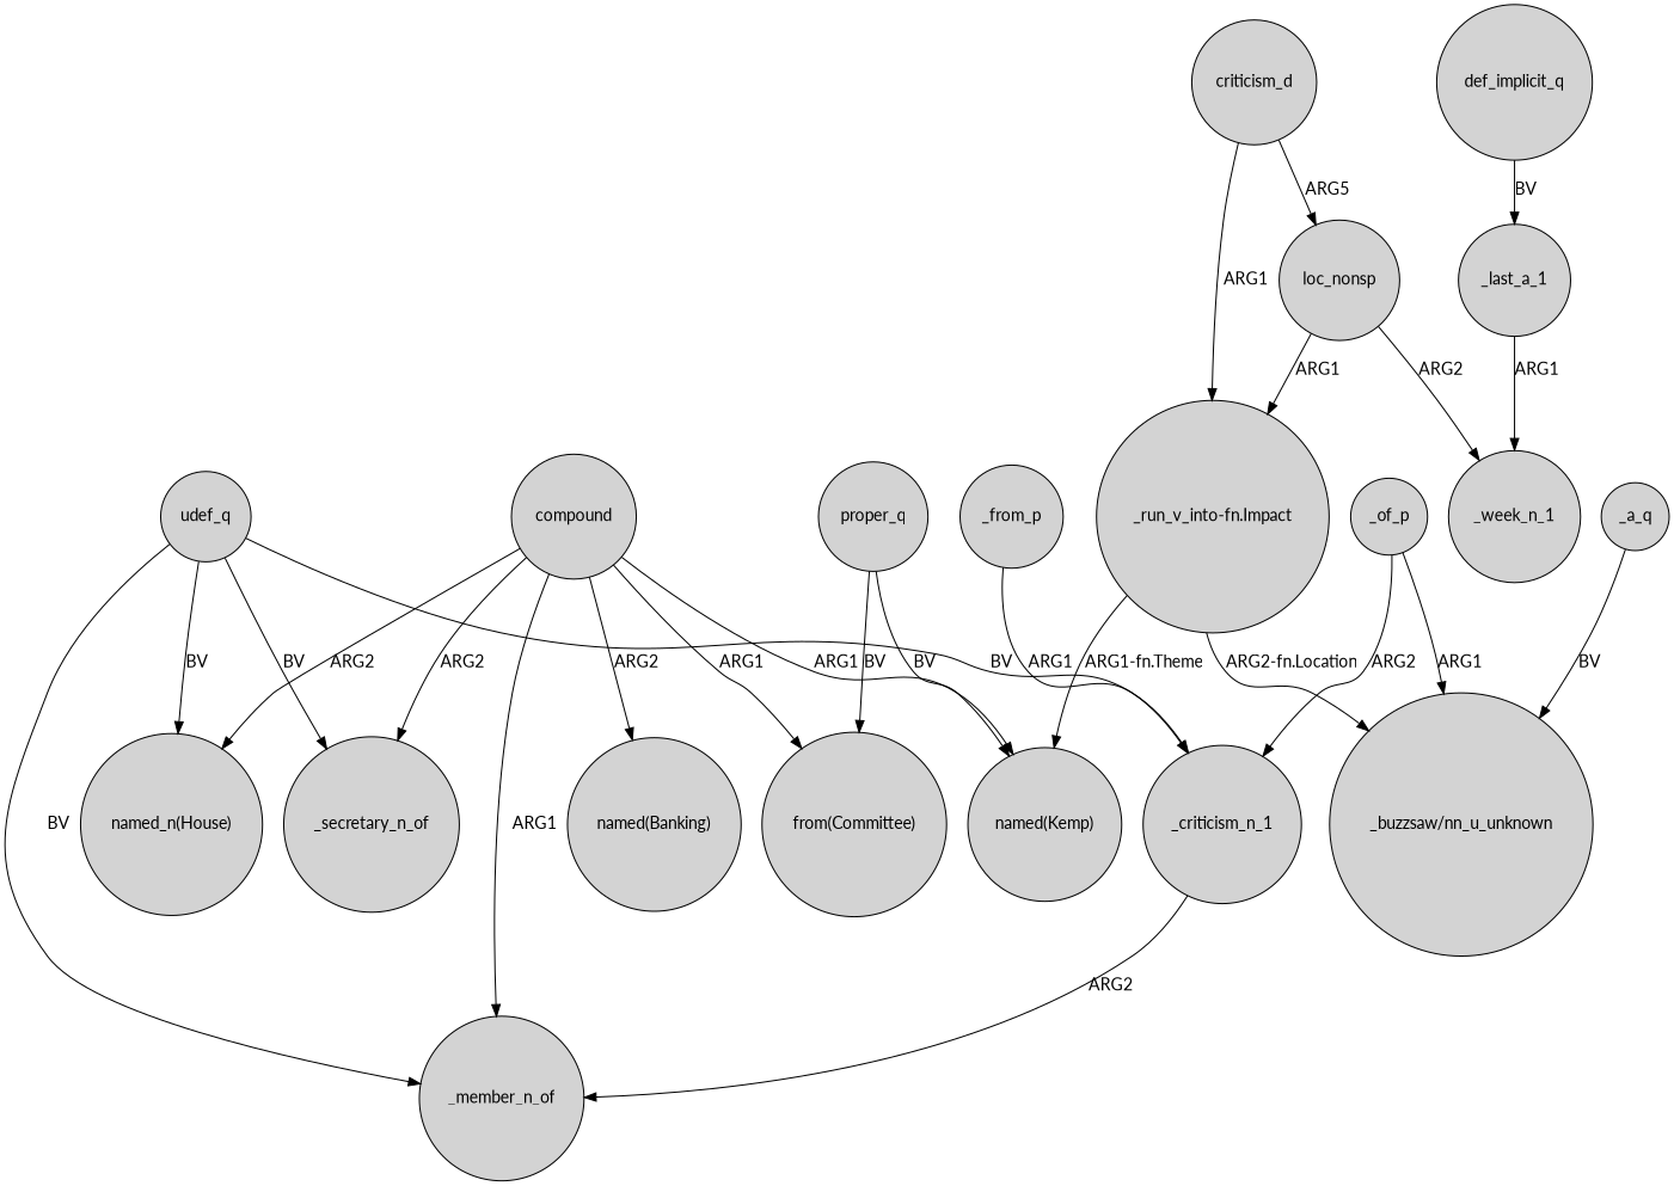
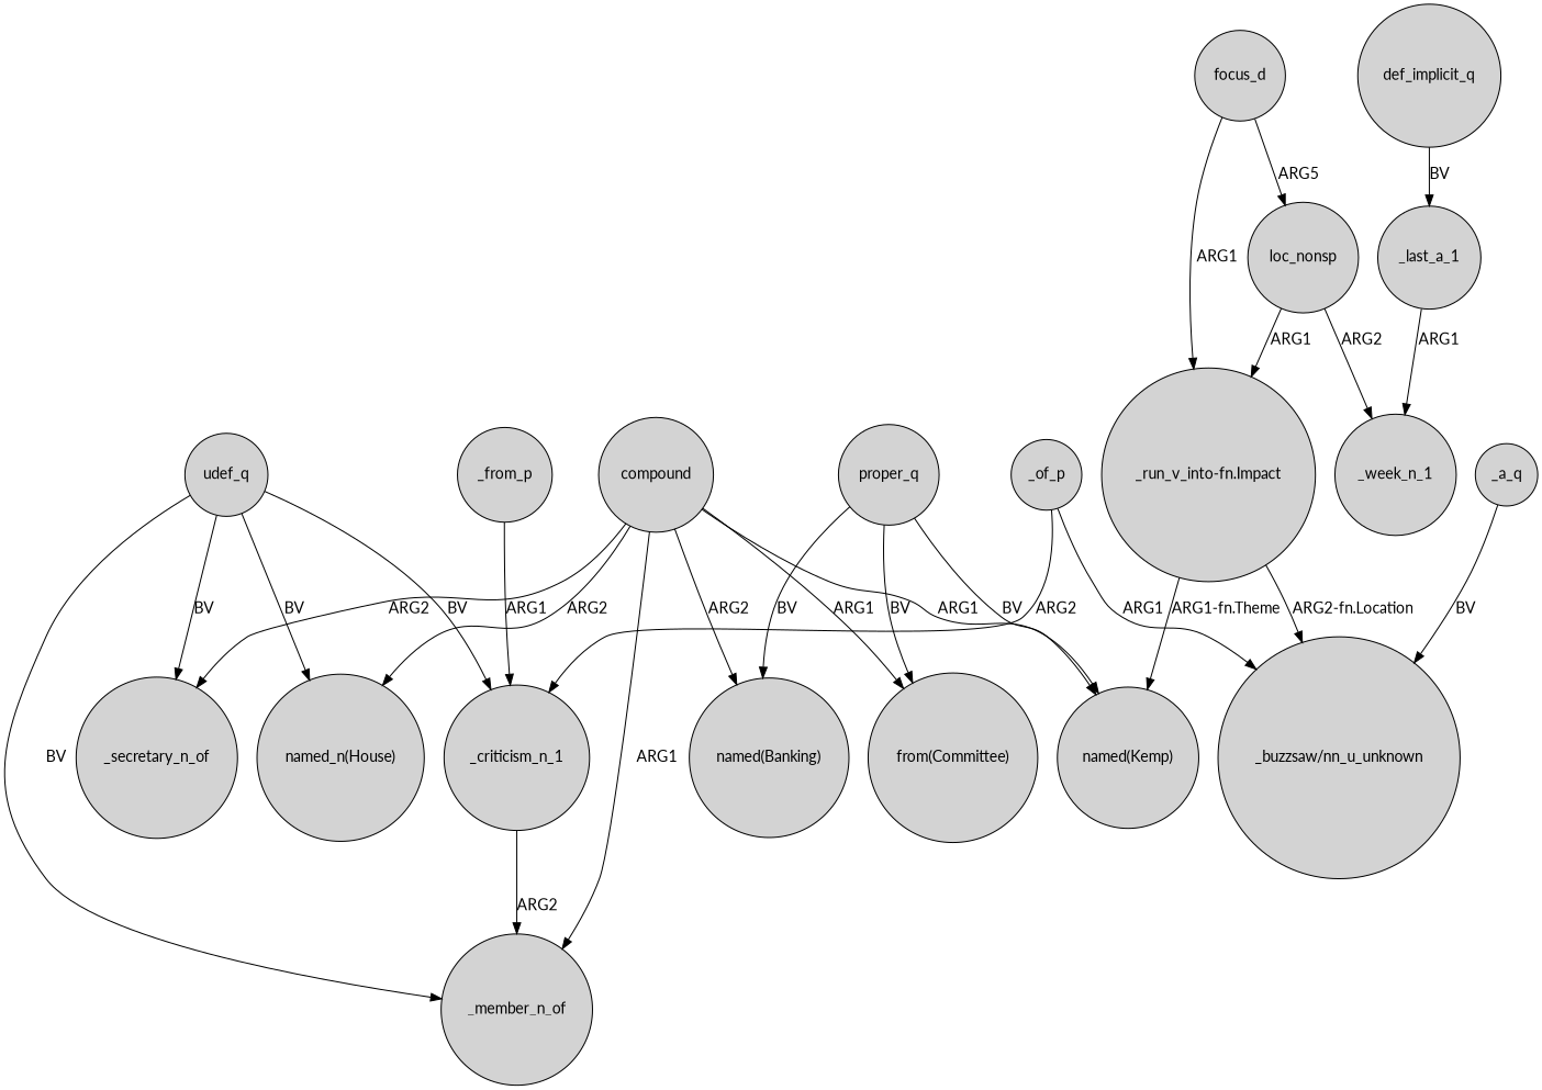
  digraph {
    fontname=Lato
    node [fontname=Lato shape=circle style=filled]
    edge [fontname=Lato]
    udef_q
    "named_n(House)"
    _secretary_n_of
    _criticism_n_1
    _member_n_of
    compound
    "named(Kemp)"
    "named(Banking)"
    n9 [label="from(Committee)"]
-   focus_d [label=criticism_d]
+   focus_d
    loc_nonsp
    "_run_v_into-fn.Impact"
    _week_n_1
    "_buzzsaw/nn_u_unknown"
    proper_q
    def_implicit_q
    _last_a_1
    _a_q
    _from_p
    _of_p
    udef_q -> "named_n(House)" [label=BV]
    udef_q -> _secretary_n_of [label=BV]
    udef_q -> _criticism_n_1 [label=BV]
    udef_q -> _member_n_of [label=BV]
    _criticism_n_1 -> _member_n_of [label=ARG2]
    compound -> "named_n(House)" [label=ARG2]
    compound -> _secretary_n_of [label=ARG2]
    compound -> _member_n_of [label=ARG1]
    compound -> "named(Kemp)" [label=ARG1]
    compound -> "named(Banking)" [label=ARG2]
    compound -> n9 [label=ARG1]
    focus_d -> loc_nonsp [label=ARG5]
    focus_d -> "_run_v_into-fn.Impact" [label=ARG1]
    loc_nonsp -> "_run_v_into-fn.Impact" [label=ARG1]
    loc_nonsp -> _week_n_1 [label=ARG2]
    "_run_v_into-fn.Impact" -> "named(Kemp)" [label="ARG1-fn.Theme"]
    "_run_v_into-fn.Impact" -> "_buzzsaw/nn_u_unknown" [label="ARG2-fn.Location"]
    proper_q -> "named(Kemp)" [label=BV]
+   proper_q -> "named(Banking)" [label=BV]
    proper_q -> n9 [label=BV]
    def_implicit_q -> _last_a_1 [label=BV]
    _last_a_1 -> _week_n_1 [label=ARG1]
    _a_q -> "_buzzsaw/nn_u_unknown" [label=BV]
    _from_p -> _criticism_n_1 [label=ARG1]
    _of_p -> _criticism_n_1 [label=ARG2]
    _of_p -> "_buzzsaw/nn_u_unknown" [label=ARG1]
  }
